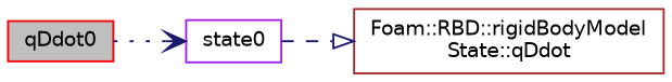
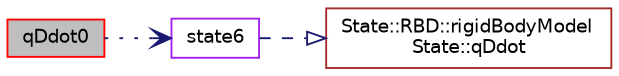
  digraph {
    rankdir=LR
    node [fontname=Helvetica fontsize=10 shape=record]
    edge [color=midnightblue fontname=Helvetica fontsize=10 labelfontname=Helvetica labelfontsize=10]
    n1 [color=red fillcolor=grey75 fontcolor=black height=0.2 label=qDdot0 style=filled width=0.4]
-   n2 [color=purple height=0.2 label=state0 width=0.4]
-   n3 [color=brown height=0.2 label="Foam::RBD::rigidBodyModel\lState::qDdot" width=0.4]
+   n2 [color=purple height=0.2 label=state6 width=0.4]
+   n3 [color=brown height=0.2 label="State::RBD::rigidBodyModel\lState::qDdot" width=0.4]
    n1 -> n2 [arrowhead=vee style=dotted]
    n2 -> n3 [arrowhead=onormal style=dashed]
  }
